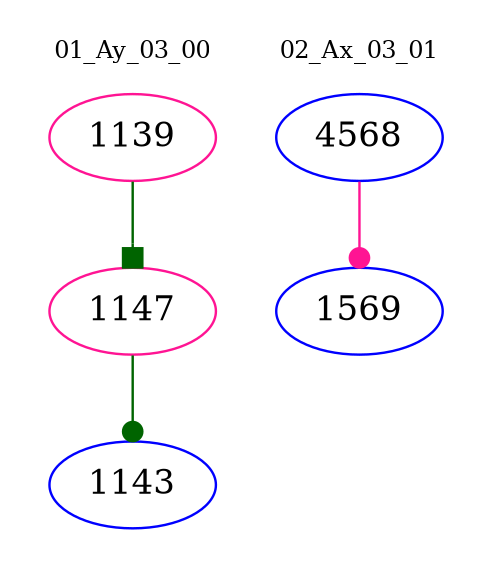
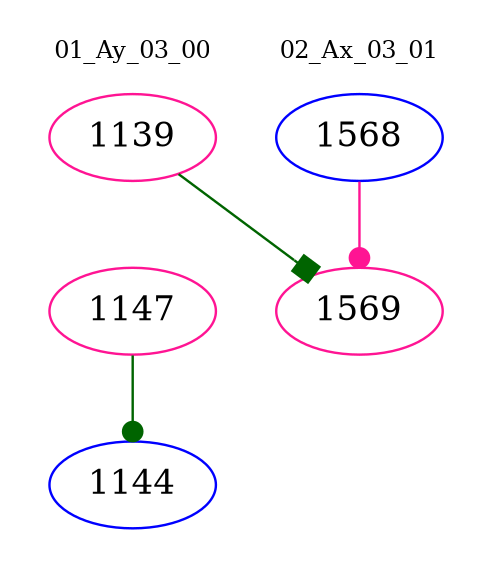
  digraph {
    node [color=deeppink]
    edge [arrowhead=dot color=darkgreen]
    n1 [label=1139]
-   n2 [color=blue label=1143]
+   n2 [color=blue label=1144]
    n3 [label=1147]
-   n4 [color=blue label=4568]
-   n5 [color=blue label=1569]
+   n4 [color=blue label=1568]
+   n5 [label=1569]
    subgraph cluster_1 {
      color=white
      fontsize=10
      label="01_Ay_03_00"
      n1
      n2
      n3
    }
    subgraph cluster_2 {
      color=white
      fontsize=10
      label="02_Ax_03_01"
      n4
      n5
    }
-   n1 -> n3 [arrowhead=box]
+   n1 -> n5 [arrowhead=box]
    n3 -> n2
    n4 -> n5 [color=deeppink]
  }
